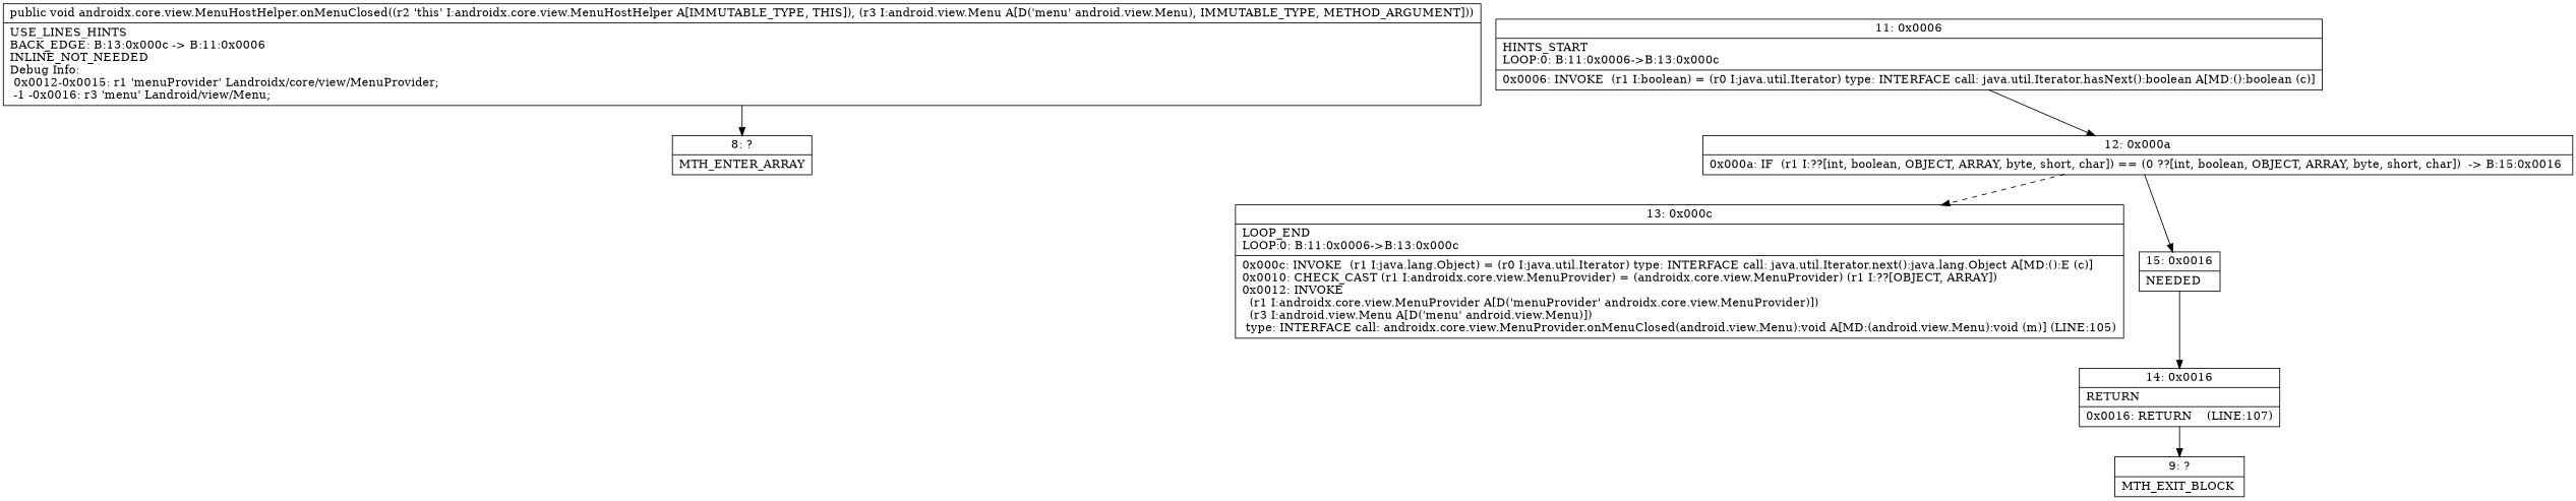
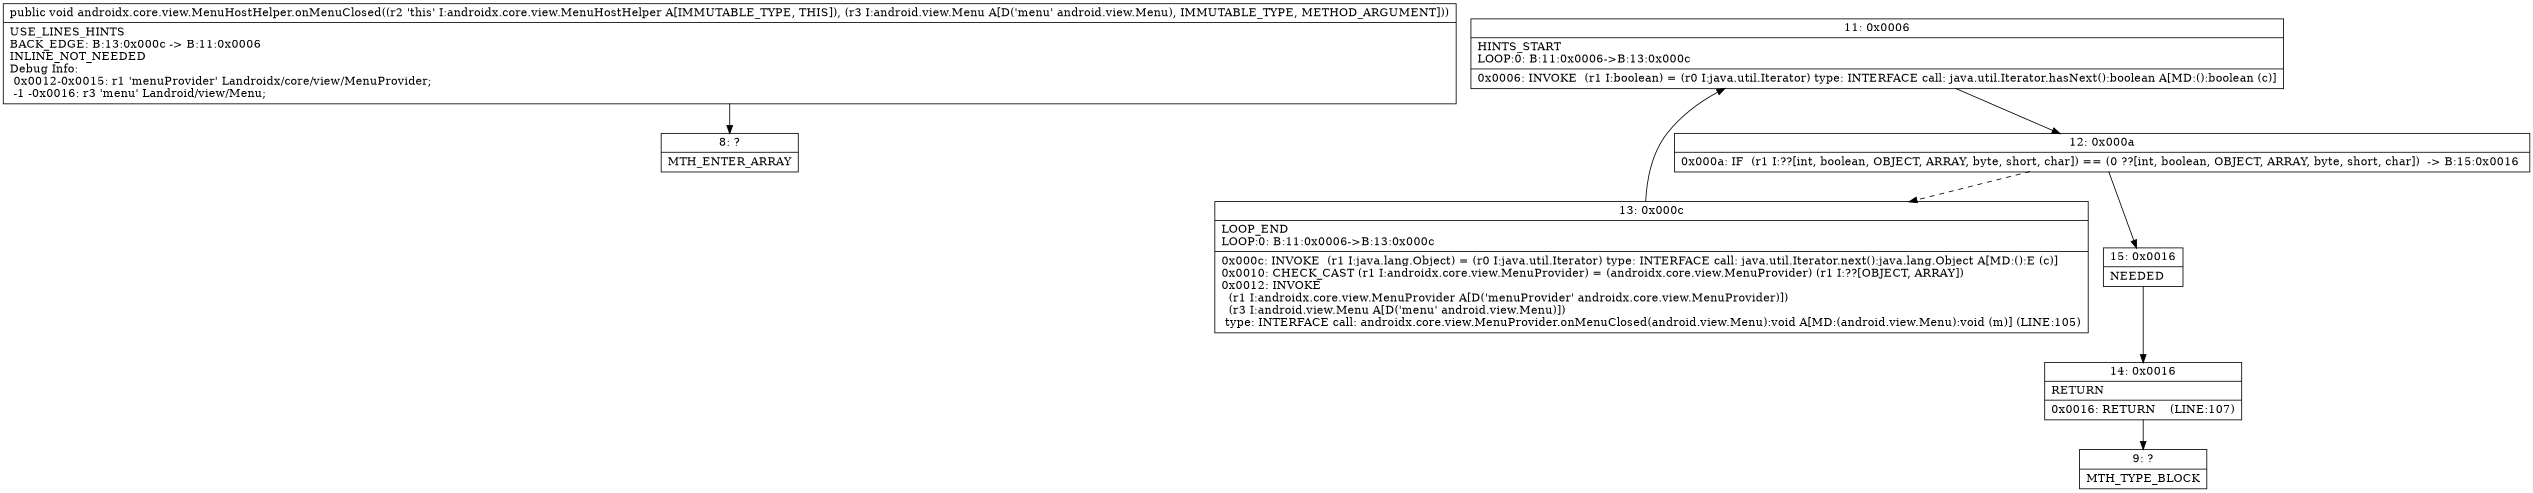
  digraph {
    node [shape=record]
    n1 [label="{8\:\ ?|MTH_ENTER_ARRAY\l}"]
    n2 [label="{11\:\ 0x0006|HINTS_START\lLOOP:0: B:11:0x0006\-\>B:13:0x000c\l|0x0006: INVOKE  (r1 I:boolean) = (r0 I:java.util.Iterator) type: INTERFACE call: java.util.Iterator.hasNext():boolean A[MD:():boolean (c)]\l}"]
    n3 [label="{12\:\ 0x000a|0x000a: IF  (r1 I:??[int, boolean, OBJECT, ARRAY, byte, short, char]) == (0 ??[int, boolean, OBJECT, ARRAY, byte, short, char])  \-\> B:15:0x0016 \l}"]
    n4 [label="{13\:\ 0x000c|LOOP_END\lLOOP:0: B:11:0x0006\-\>B:13:0x000c\l|0x000c: INVOKE  (r1 I:java.lang.Object) = (r0 I:java.util.Iterator) type: INTERFACE call: java.util.Iterator.next():java.lang.Object A[MD:():E (c)]\l0x0010: CHECK_CAST (r1 I:androidx.core.view.MenuProvider) = (androidx.core.view.MenuProvider) (r1 I:??[OBJECT, ARRAY]) \l0x0012: INVOKE  \l  (r1 I:androidx.core.view.MenuProvider A[D('menuProvider' androidx.core.view.MenuProvider)])\l  (r3 I:android.view.Menu A[D('menu' android.view.Menu)])\l type: INTERFACE call: androidx.core.view.MenuProvider.onMenuClosed(android.view.Menu):void A[MD:(android.view.Menu):void (m)] (LINE:105)\l}"]
    n5 [label="{15\:\ 0x0016|NEEDED\l}"]
    n6 [label="{14\:\ 0x0016|RETURN\l|0x0016: RETURN    (LINE:107)\l}"]
-   n7 [label="{9\:\ ?|MTH_EXIT_BLOCK\l}"]
+   n7 [label="{9\:\ ?|MTH_TYPE_BLOCK\l}"]
    n8 [label="{public void androidx.core.view.MenuHostHelper.onMenuClosed((r2 'this' I:androidx.core.view.MenuHostHelper A[IMMUTABLE_TYPE, THIS]), (r3 I:android.view.Menu A[D('menu' android.view.Menu), IMMUTABLE_TYPE, METHOD_ARGUMENT]))  | USE_LINES_HINTS\lBACK_EDGE: B:13:0x000c \-\> B:11:0x0006\lINLINE_NOT_NEEDED\lDebug Info:\l  0x0012\-0x0015: r1 'menuProvider' Landroidx\/core\/view\/MenuProvider;\l  \-1 \-0x0016: r3 'menu' Landroid\/view\/Menu;\l}"]
    n2 -> n3
    n3 -> n4 [style=dashed]
    n3 -> n5
+   n4 -> n2
    n5 -> n6
    n6 -> n7
    n8 -> n1
  }
